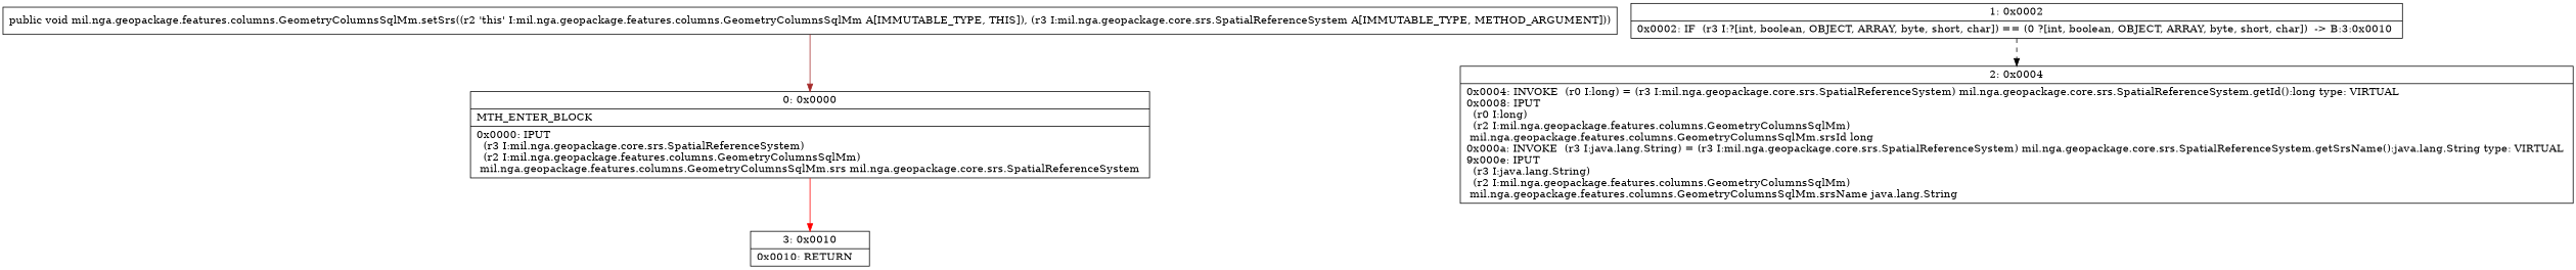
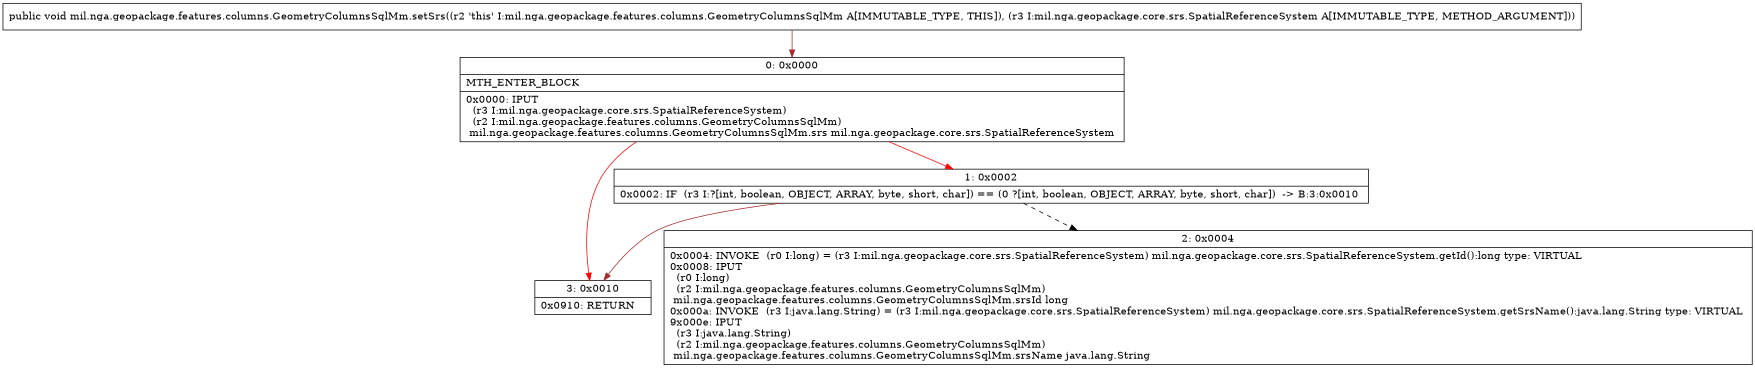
  digraph {
    node [shape=record]
    edge [color=red]
    n1 [label="{0\:\ 0x0000|MTH_ENTER_BLOCK\l|0x0000: IPUT  \l  (r3 I:mil.nga.geopackage.core.srs.SpatialReferenceSystem)\l  (r2 I:mil.nga.geopackage.features.columns.GeometryColumnsSqlMm)\l mil.nga.geopackage.features.columns.GeometryColumnsSqlMm.srs mil.nga.geopackage.core.srs.SpatialReferenceSystem \l}"]
    n2 [label="{1\:\ 0x0002|0x0002: IF  (r3 I:?[int, boolean, OBJECT, ARRAY, byte, short, char]) == (0 ?[int, boolean, OBJECT, ARRAY, byte, short, char])  \-\> B:3:0x0010 \l}"]
-   n3 [label="{3\:\ 0x0010|0x0010: RETURN   \l}"]
+   n3 [label="{3\:\ 0x0010|0x0910: RETURN   \l}"]
    n4 [label="{2\:\ 0x0004|0x0004: INVOKE  (r0 I:long) = (r3 I:mil.nga.geopackage.core.srs.SpatialReferenceSystem) mil.nga.geopackage.core.srs.SpatialReferenceSystem.getId():long type: VIRTUAL \l0x0008: IPUT  \l  (r0 I:long)\l  (r2 I:mil.nga.geopackage.features.columns.GeometryColumnsSqlMm)\l mil.nga.geopackage.features.columns.GeometryColumnsSqlMm.srsId long \l0x000a: INVOKE  (r3 I:java.lang.String) = (r3 I:mil.nga.geopackage.core.srs.SpatialReferenceSystem) mil.nga.geopackage.core.srs.SpatialReferenceSystem.getSrsName():java.lang.String type: VIRTUAL \l9x000e: IPUT  \l  (r3 I:java.lang.String)\l  (r2 I:mil.nga.geopackage.features.columns.GeometryColumnsSqlMm)\l mil.nga.geopackage.features.columns.GeometryColumnsSqlMm.srsName java.lang.String \l}"]
    n5 [label="{public void mil.nga.geopackage.features.columns.GeometryColumnsSqlMm.setSrs((r2 'this' I:mil.nga.geopackage.features.columns.GeometryColumnsSqlMm A[IMMUTABLE_TYPE, THIS]), (r3 I:mil.nga.geopackage.core.srs.SpatialReferenceSystem A[IMMUTABLE_TYPE, METHOD_ARGUMENT])) }"]
+   n1 -> n2
    n1 -> n3
+   n2 -> n3 [color=brown]
    n2 -> n4 [color=black style=dashed]
    n5 -> n1 [color=brown]
  }
